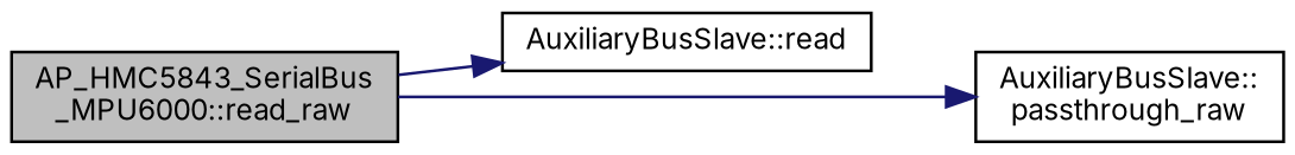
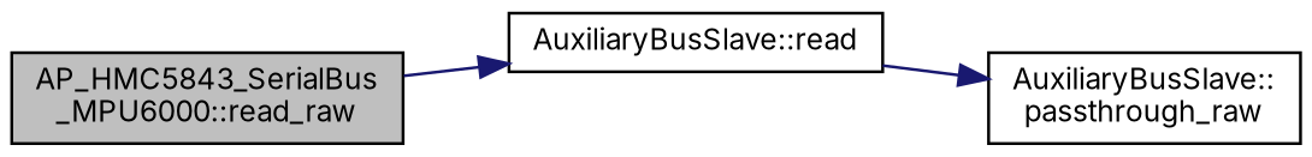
  digraph {
    fontname=Inter
    rankdir=LR
    node [color=black fillcolor=white fontname=Inter fontsize=10 shape=record style=filled]
    edge [color=midnightblue fontname=Inter fontsize=10 labelfontname=Helvetica labelfontsize=10 style=solid]
    n1 [fillcolor=grey75 fontcolor=black height=0.2 label="AP_HMC5843_SerialBus\l_MPU6000::read_raw" width=0.4]
    n2 [height=0.2 label="AuxiliaryBusSlave::read" width=0.4]
    n3 [height=0.2 label="AuxiliaryBusSlave::\lpassthrough_raw" width=0.4]
    n1 -> n2
-   n1 -> n3
+   n2 -> n3
  }
